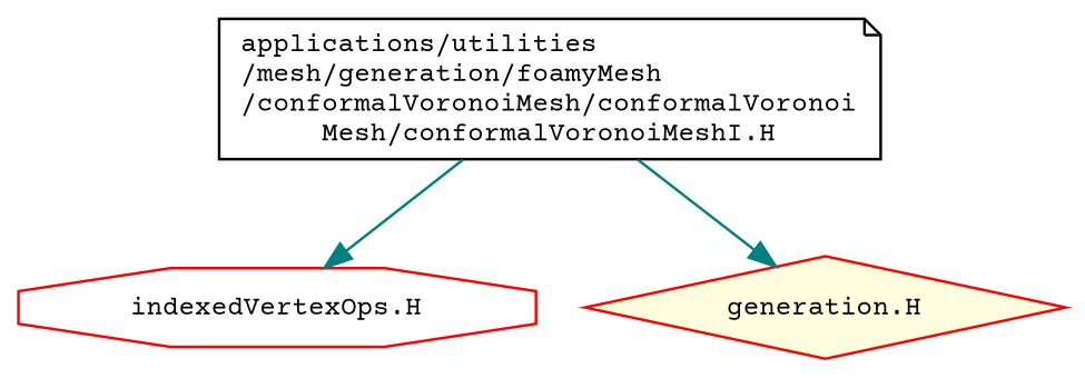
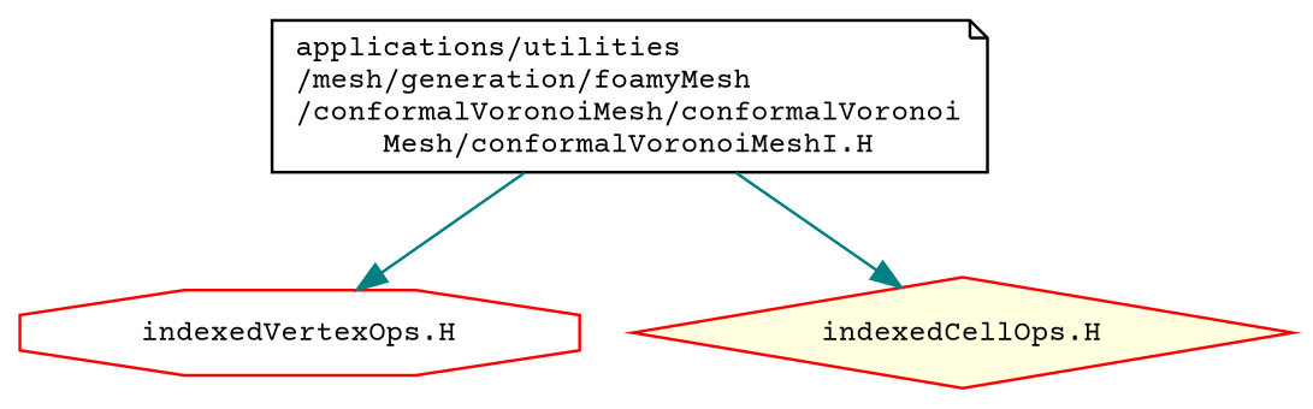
  digraph {
    fontname="Courier Prime"
    node [color=red fillcolor=white fontname="Courier Prime" fontsize=10 style=filled]
    edge [color=teal fontname="Courier Prime" fontsize=10 labelfontname=FreeSans labelfontsize=10 style=solid]
    n1 [color=black fontcolor=black height=0.2 label="applications/utilities\l/mesh/generation/foamyMesh\l/conformalVoronoiMesh/conformalVoronoi\lMesh/conformalVoronoiMeshI.H" shape=note width=0.4]
    n2 [height=0.2 label="indexedVertexOps.H" shape=octagon width=0.4]
-   n3 [height=0.2 label="generation.H" shape=diamond width=0.4 fillcolor=lightyellow]
+   n3 [height=0.2 label="indexedCellOps.H" shape=diamond width=0.4 fillcolor=lightyellow]
    n1 -> n2
    n1 -> n3
  }
